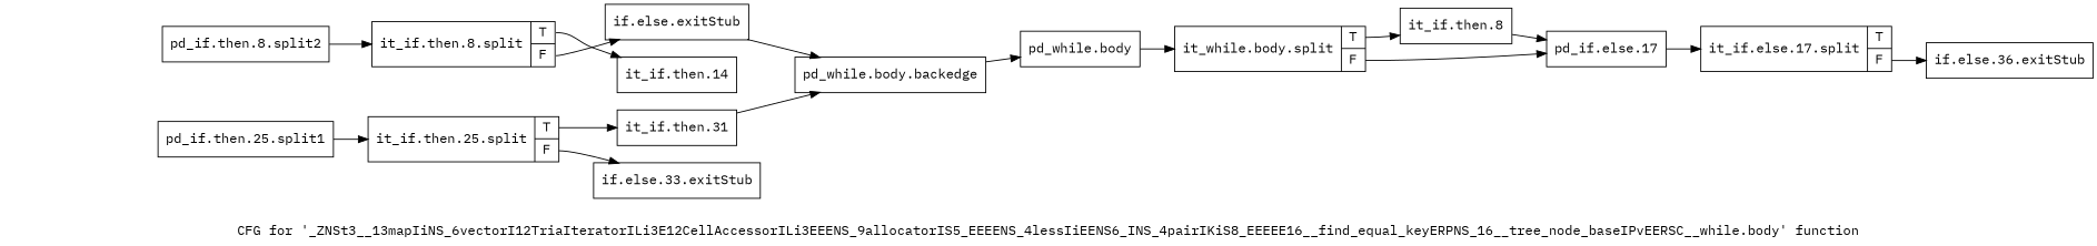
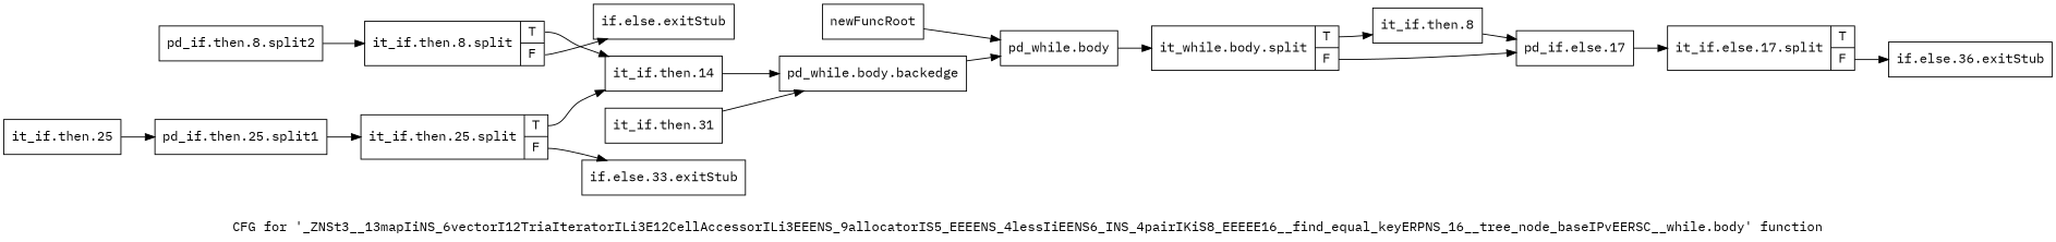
  digraph {
    fontname="IBM Plex Mono"
    label="CFG for '_ZNSt3__13mapIiNS_6vectorI12TriaIteratorILi3E12CellAccessorILi3EEENS_9allocatorIS5_EEEENS_4lessIiEENS6_INS_4pairIKiS8_EEEEE16__find_equal_keyERPNS_16__tree_node_baseIPvEERSC__while.body' function"
    rankdir=LR
    node [fontname="IBM Plex Mono" shape=record]
    edge [fontname="IBM Plex Mono"]
+   n1 [label="{newFuncRoot}"]
    n2 [label="{pd_while.body}"]
    n3 [label="{it_while.body.split|{<s0>T|<s1>F}}"]
    n4 [label="{it_if.then.8}"]
    n5 [label="{pd_if.else.17}"]
    n6 [label="{if.else.36.exitStub}"]
    n7 [label="{if.else.33.exitStub}"]
    n8 [label="{if.else.exitStub}"]
    n9 [label="{it_if.else.17.split|{<s0>T|<s1>F}}"]
    n10 [label="{pd_if.then.8.split2}"]
    n11 [label="{it_if.then.8.split|{<s0>T|<s1>F}}"]
+   n12 [label="{it_if.then.25}"]
    n13 [label="{pd_if.then.25.split1}"]
    n14 [label="{it_if.then.25.split|{<s0>T|<s1>F}}"]
    n15 [label="{it_if.then.31}"]
    n16 [label="{pd_while.body.backedge}"]
    n17 [label="{it_if.then.14}"]
+   n1 -> n2
    n2 -> n3
    n3 -> n4 [tailport=s0]
    n3 -> n5 [tailport=s1]
    n4 -> n5
    n5 -> n9
    n9 -> n6 [tailport=s1]
    n10 -> n11
    n11 -> n8 [tailport=s1]
    n11 -> n17 [tailport=s0]
+   n12 -> n13
    n13 -> n14
    n14 -> n7 [tailport=s1]
-   n14 -> n15 [tailport=s0]
+   n14 -> n17 [tailport=s0]
    n15 -> n16
    n16 -> n2
-   n8 -> n16
+   n17 -> n16
  }
